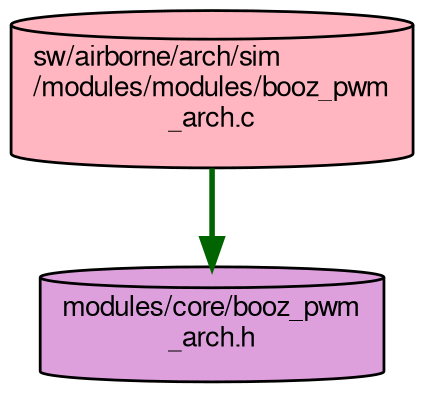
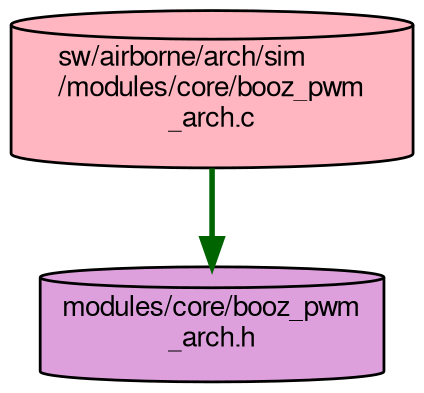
  digraph {
    node [color=black fontname=FreeSans fontsize=10 shape=cylinder style=filled]
-   n1 [fillcolor=lightpink fontcolor=black height=0.2 label="sw/airborne/arch/sim\l/modules/modules/booz_pwm\l_arch.c" width=0.4]
+   n1 [fillcolor=lightpink fontcolor=black height=0.2 label="sw/airborne/arch/sim\l/modules/core/booz_pwm\l_arch.c" width=0.4]
    n2 [fillcolor=plum height=0.2 label="modules/core/booz_pwm\l_arch.h" width=0.4]
    n1 -> n2 [color=darkgreen fontname=FreeSans fontsize=10 labelfontname=FreeSans labelfontsize=10 style=bold]
  }
